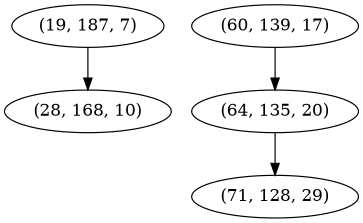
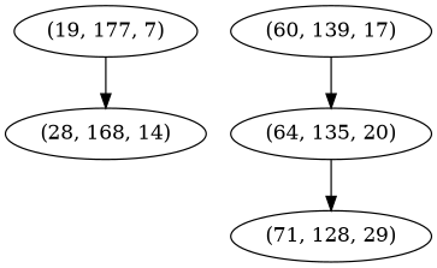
  digraph {
-   "(19, 177, 7)" [label="(19, 187, 7)"]
-   "(28, 168, 14)" [label="(28, 168, 10)"]
+   "(19, 177, 7)"
+   "(28, 168, 14)"
    "(60, 139, 17)"
    "(64, 135, 20)"
    n5 [label="(71, 128, 29)"]
    "(19, 177, 7)" -> "(28, 168, 14)"
    "(60, 139, 17)" -> "(64, 135, 20)"
    "(64, 135, 20)" -> n5
  }
